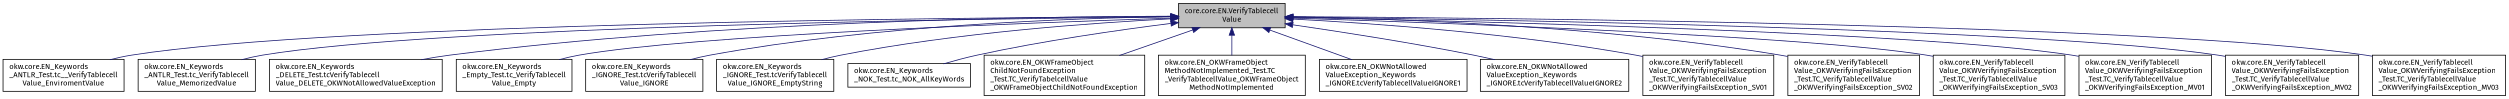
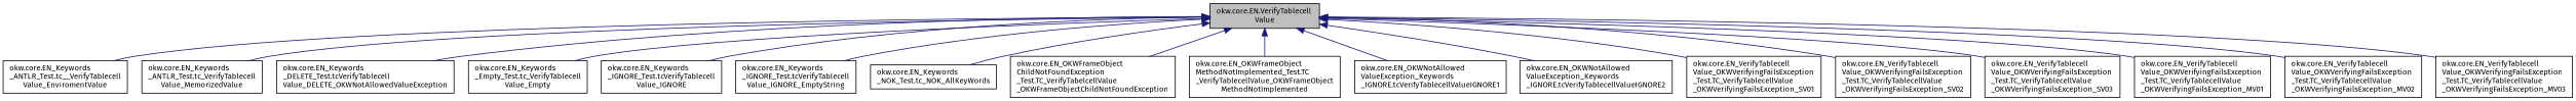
  digraph {
    rankdir=TB
    fontname="Fira Sans"
    node [color=black fillcolor=white fontname="Fira Sans" fontsize=10 shape=record style=filled]
    edge [color=midnightblue dir=back fontname="Fira Sans" fontsize=10 labelfontname=Helvetica labelfontsize=10 style=solid]
-   n1 [fillcolor=grey75 fontcolor=black height=0.2 label="core.core.EN.VerifyTablecell\lValue" width=0.4]
+   n1 [fillcolor=grey75 fontcolor=black height=0.2 label="okw.core.EN.VerifyTablecell\lValue" width=0.4]
    n2 [height=0.2 label="okw.core.EN_Keywords\l_ANTLR_Test.tc__VerifyTablecell\lValue_EnviromentValue" width=0.4]
    n3 [height=0.2 label="okw.core.EN_Keywords\l_ANTLR_Test.tc_VerifyTablecell\lValue_MemorizedValue" width=0.4]
    n4 [height=0.2 label="okw.core.EN_Keywords\l_DELETE_Test.tcVerifyTablecell\lValue_DELETE_OKWNotAllowedValueException" width=0.4]
    n5 [height=0.2 label="okw.core.EN_Keywords\l_Empty_Test.tc_VerifyTablecell\lValue_Empty" width=0.4]
    n6 [height=0.2 label="okw.core.EN_Keywords\l_IGNORE_Test.tcVerifyTablecell\lValue_IGNORE" width=0.4]
    n7 [height=0.2 label="okw.core.EN_Keywords\l_IGNORE_Test.tcVerifyTablecell\lValue_IGNORE_EmptyString" width=0.4]
    n8 [height=0.2 label="okw.core.EN_Keywords\l_NOK_Test.tc_NOK_AllKeyWords" width=0.4]
    n9 [height=0.2 label="okw.core.EN_OKWFrameObject\lChildNotFoundException\l_Test.TC_VerifyTabelcellValue\l_OKWFrameObjectChildNotFoundException" width=0.4]
    n10 [height=0.2 label="okw.core.EN_OKWFrameObject\lMethodNotImplemented_Test.TC\l_VerifyTablecellValue_OKWFrameObject\lMethodNotImplemented" width=0.4]
    n11 [height=0.2 label="okw.core.EN_OKWNotAllowed\lValueException_Keywords\l_IGNORE.tcVerifyTablecellValueIGNORE1" width=0.4]
    n12 [height=0.2 label="okw.core.EN_OKWNotAllowed\lValueException_Keywords\l_IGNORE.tcVerifyTablecellValueIGNORE2" width=0.4]
    n13 [height=0.2 label="okw.core.EN_VerifyTablecell\lValue_OKWVerifyingFailsException\l_Test.TC_VerifyTablecellValue\l_OKWVerifyingFailsException_SV01" width=0.4]
    n14 [height=0.2 label="okw.core.EN_VerifyTablecell\lValue_OKWVerifyingFailsException\l_Test.TC_VerifyTablecellValue\l_OKWVerifyingFailsException_SV02" width=0.4]
    n15 [height=0.2 label="okw.core.EN_VerifyTablecell\lValue_OKWVerifyingFailsException\l_Test.TC_VerifyTablecellValue\l_OKWVerifyingFailsException_SV03" width=0.4]
    n16 [height=0.2 label="okw.core.EN_VerifyTablecell\lValue_OKWVerifyingFailsException\l_Test.TC_VerifyTablecellValue\l_OKWVerifyingFailsException_MV01" width=0.4]
    n17 [height=0.2 label="okw.core.EN_VerifyTablecell\lValue_OKWVerifyingFailsException\l_Test.TC_VerifyTablecellValue\l_OKWVerifyingFailsException_MV02" width=0.4]
    n18 [height=0.2 label="okw.core.EN_VerifyTablecell\lValue_OKWVerifyingFailsException\l_Test.TC_VerifyTablecellValue\l_OKWVerifyingFailsException_MV03" width=0.4]
    n1 -> n2
    n1 -> n3
    n1 -> n4
    n1 -> n5
    n1 -> n6
    n1 -> n7
    n1 -> n8
    n1 -> n9
    n1 -> n10
    n1 -> n11
    n1 -> n12
    n1 -> n13
    n1 -> n14
    n1 -> n15
    n1 -> n16
    n1 -> n17
    n1 -> n18
  }
